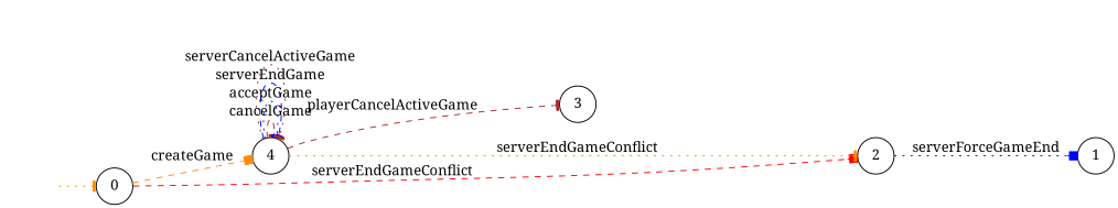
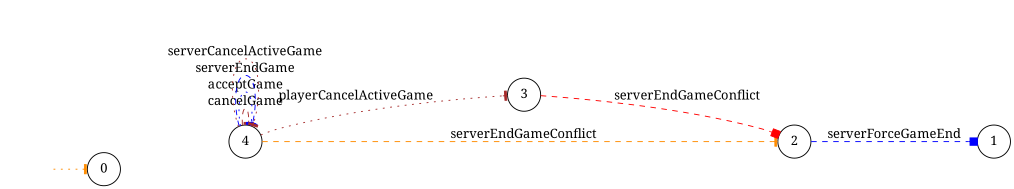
  digraph {
    fontname="Noto Serif"
    rankdir=LR
    node [fontname="Noto Serif" shape=circle]
    edge [arrowhead=tee color=darkorange fontname="Noto Serif" style=dashed]
    "" [shape=plaintext]
    n2 [label=0]
    n3 [label=4]
    n4 [label=3]
    n5 [label=2]
    n6 [label=1]
    "" -> n2 [style=dotted]
-   n2 -> n3 [arrowhead=box label=createGame]
    n3 -> n3 [color=brown label=cancelGame]
    n3 -> n3 [color=blue label=acceptGame style=dotted]
    n3 -> n3 [color=blue label=serverEndGame]
    n3 -> n3 [color=brown label=serverCancelActiveGame style=dotted]
-   n3 -> n4 [color=brown label=playerCancelActiveGame]
-   n3 -> n5 [label=serverEndGameConflict style=dotted]
-   n2 -> n5 [arrowhead=box color=red label=serverEndGameConflict]
-   n5 -> n6 [arrowhead=box color=blue label=serverForceGameEnd style=dotted]
+   n3 -> n4 [color=brown label=playerCancelActiveGame style=dotted]
+   n3 -> n5 [label=serverEndGameConflict]
+   n4 -> n5 [arrowhead=box color=red label=serverEndGameConflict]
+   n5 -> n6 [arrowhead=box color=blue label=serverForceGameEnd]
  }
